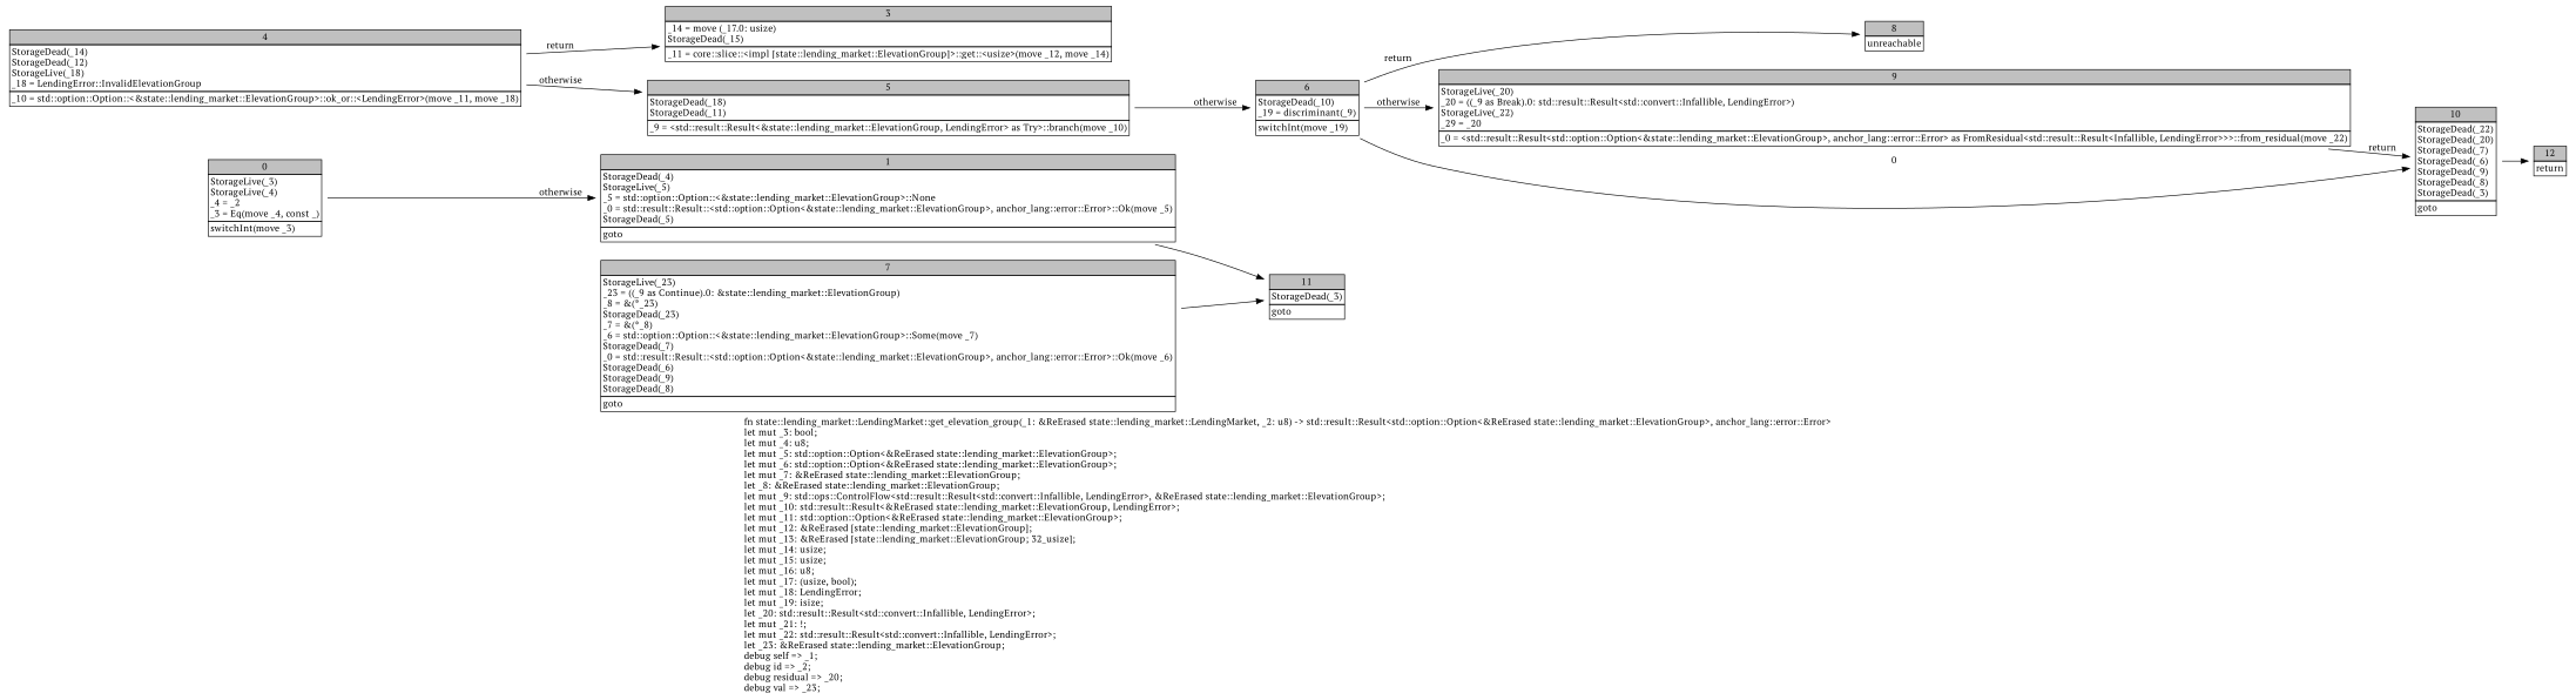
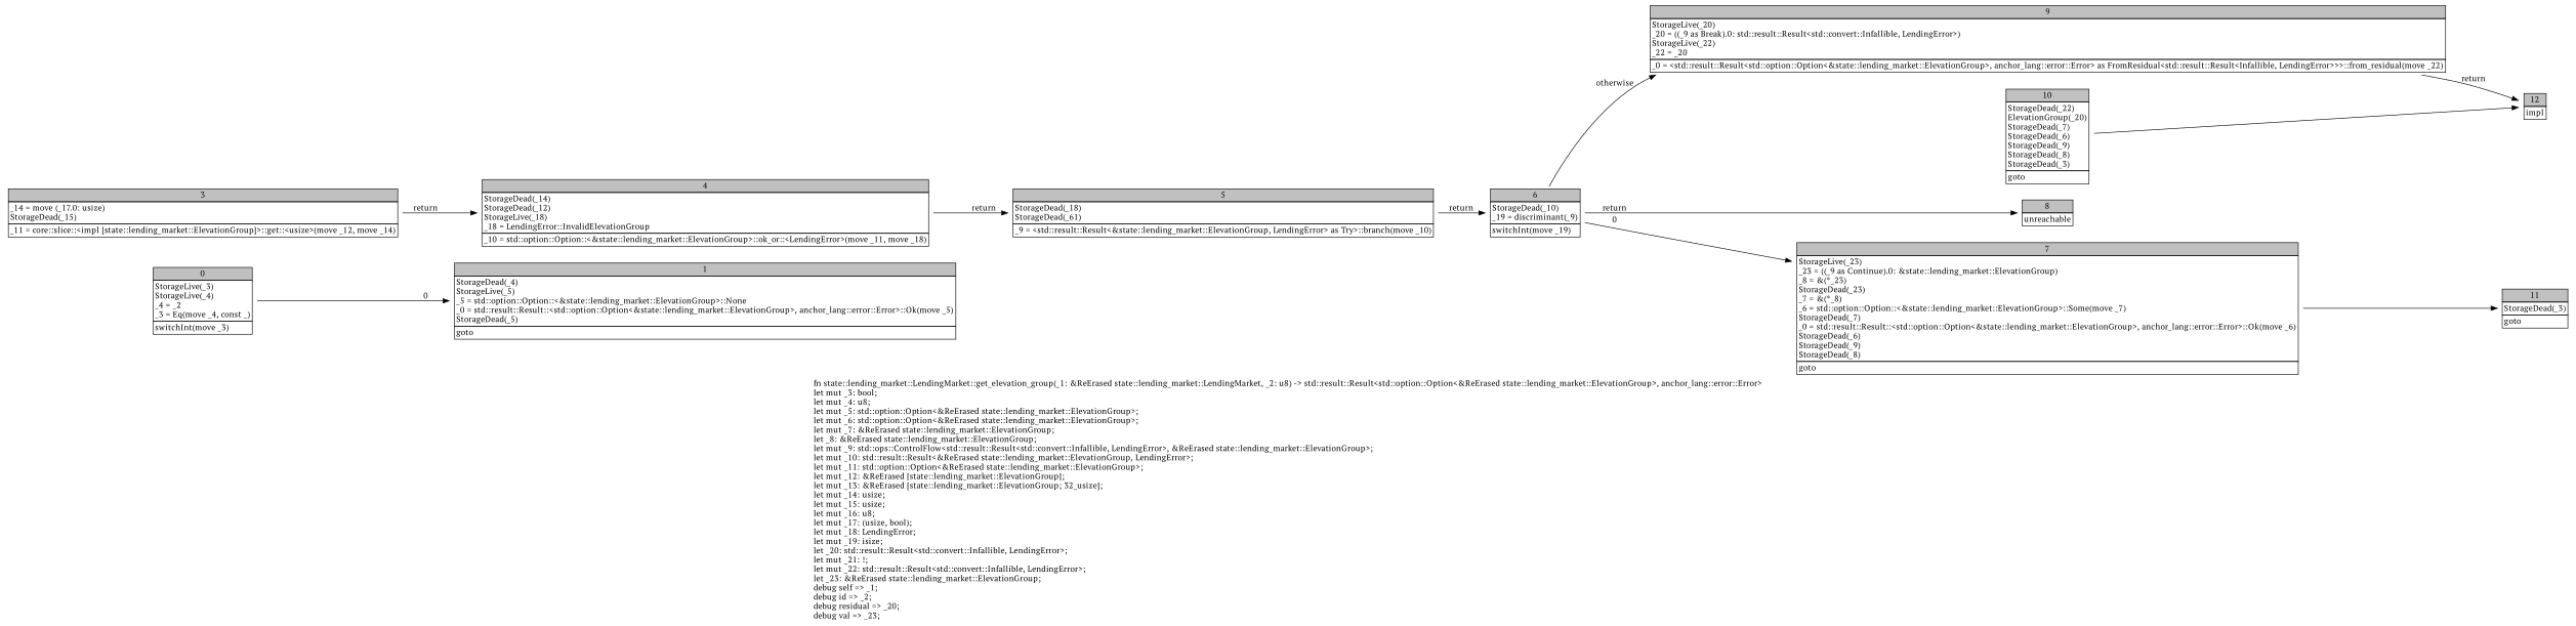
  digraph {
    fontname="PT Serif"
    label=<fn state::lending_market::LendingMarket::get_elevation_group(_1: &amp;ReErased state::lending_market::LendingMarket, _2: u8) -&gt; std::result::Result&lt;std::option::Option&lt;&amp;ReErased state::lending_market::ElevationGroup&gt;, anchor_lang::error::Error&gt;<br align="left"/>let mut _3: bool;<br align="left"/>let mut _4: u8;<br align="left"/>let mut _5: std::option::Option&lt;&amp;ReErased state::lending_market::ElevationGroup&gt;;<br align="left"/>let mut _6: std::option::Option&lt;&amp;ReErased state::lending_market::ElevationGroup&gt;;<br align="left"/>let mut _7: &amp;ReErased state::lending_market::ElevationGroup;<br align="left"/>let _8: &amp;ReErased state::lending_market::ElevationGroup;<br align="left"/>let mut _9: std::ops::ControlFlow&lt;std::result::Result&lt;std::convert::Infallible, LendingError&gt;, &amp;ReErased state::lending_market::ElevationGroup&gt;;<br align="left"/>let mut _10: std::result::Result&lt;&amp;ReErased state::lending_market::ElevationGroup, LendingError&gt;;<br align="left"/>let mut _11: std::option::Option&lt;&amp;ReErased state::lending_market::ElevationGroup&gt;;<br align="left"/>let mut _12: &amp;ReErased [state::lending_market::ElevationGroup];<br align="left"/>let mut _13: &amp;ReErased [state::lending_market::ElevationGroup; 32_usize];<br align="left"/>let mut _14: usize;<br align="left"/>let mut _15: usize;<br align="left"/>let mut _16: u8;<br align="left"/>let mut _17: (usize, bool);<br align="left"/>let mut _18: LendingError;<br align="left"/>let mut _19: isize;<br align="left"/>let _20: std::result::Result&lt;std::convert::Infallible, LendingError&gt;;<br align="left"/>let mut _21: !;<br align="left"/>let mut _22: std::result::Result&lt;std::convert::Infallible, LendingError&gt;;<br align="left"/>let _23: &amp;ReErased state::lending_market::ElevationGroup;<br align="left"/>debug self =&gt; _1;<br align="left"/>debug id =&gt; _2;<br align="left"/>debug residual =&gt; _20;<br align="left"/>debug val =&gt; _23;<br align="left"/>>
    rankdir=LR
    node [fontname="PT Serif" shape=none]
    edge [fontname="PT Serif"]
    n1 [label=<<table border="0" cellborder="1" cellspacing="0"><tr><td bgcolor="gray" align="center" colspan="1">0</td></tr><tr><td align="left" balign="left">StorageLive(_3)<br/>StorageLive(_4)<br/>_4 = _2<br/>_3 = Eq(move _4, const _)<br/></td></tr><tr><td align="left">switchInt(move _3)</td></tr></table>>]
    n2 [label=<<table border="0" cellborder="1" cellspacing="0"><tr><td bgcolor="gray" align="center" colspan="1">1</td></tr><tr><td align="left" balign="left">StorageDead(_4)<br/>StorageLive(_5)<br/>_5 = std::option::Option::&lt;&amp;state::lending_market::ElevationGroup&gt;::None<br/>_0 = std::result::Result::&lt;std::option::Option&lt;&amp;state::lending_market::ElevationGroup&gt;, anchor_lang::error::Error&gt;::Ok(move _5)<br/>StorageDead(_5)<br/></td></tr><tr><td align="left">goto</td></tr></table>>]
    n3 [label=<<table border="0" cellborder="1" cellspacing="0"><tr><td bgcolor="gray" align="center" colspan="1">11</td></tr><tr><td align="left" balign="left">StorageDead(_3)<br/></td></tr><tr><td align="left">goto</td></tr></table>>]
    n4 [label=<<table border="0" cellborder="1" cellspacing="0"><tr><td bgcolor="gray" align="center" colspan="1">3</td></tr><tr><td align="left" balign="left">_14 = move (_17.0: usize)<br/>StorageDead(_15)<br/></td></tr><tr><td align="left">_11 = core::slice::&lt;impl [state::lending_market::ElevationGroup]&gt;::get::&lt;usize&gt;(move _12, move _14)</td></tr></table>>]
    n5 [label=<<table border="0" cellborder="1" cellspacing="0"><tr><td bgcolor="gray" align="center" colspan="1">4</td></tr><tr><td align="left" balign="left">StorageDead(_14)<br/>StorageDead(_12)<br/>StorageLive(_18)<br/>_18 = LendingError::InvalidElevationGroup<br/></td></tr><tr><td align="left">_10 = std::option::Option::&lt;&amp;state::lending_market::ElevationGroup&gt;::ok_or::&lt;LendingError&gt;(move _11, move _18)</td></tr></table>>]
-   n6 [label=<<table border="0" cellborder="1" cellspacing="0"><tr><td bgcolor="gray" align="center" colspan="1">5</td></tr><tr><td align="left" balign="left">StorageDead(_18)<br/>StorageDead(_11)<br/></td></tr><tr><td align="left">_9 = &lt;std::result::Result&lt;&amp;state::lending_market::ElevationGroup, LendingError&gt; as Try&gt;::branch(move _10)</td></tr></table>>]
+   n6 [label=<<table border="0" cellborder="1" cellspacing="0"><tr><td bgcolor="gray" align="center" colspan="1">5</td></tr><tr><td align="left" balign="left">StorageDead(_18)<br/>StorageDead(_61)<br/></td></tr><tr><td align="left">_9 = &lt;std::result::Result&lt;&amp;state::lending_market::ElevationGroup, LendingError&gt; as Try&gt;::branch(move _10)</td></tr></table>>]
    n7 [label=<<table border="0" cellborder="1" cellspacing="0"><tr><td bgcolor="gray" align="center" colspan="1">6</td></tr><tr><td align="left" balign="left">StorageDead(_10)<br/>_19 = discriminant(_9)<br/></td></tr><tr><td align="left">switchInt(move _19)</td></tr></table>>]
    n8 [label=<<table border="0" cellborder="1" cellspacing="0"><tr><td bgcolor="gray" align="center" colspan="1">7</td></tr><tr><td align="left" balign="left">StorageLive(_23)<br/>_23 = ((_9 as Continue).0: &amp;state::lending_market::ElevationGroup)<br/>_8 = &amp;(*_23)<br/>StorageDead(_23)<br/>_7 = &amp;(*_8)<br/>_6 = std::option::Option::&lt;&amp;state::lending_market::ElevationGroup&gt;::Some(move _7)<br/>StorageDead(_7)<br/>_0 = std::result::Result::&lt;std::option::Option&lt;&amp;state::lending_market::ElevationGroup&gt;, anchor_lang::error::Error&gt;::Ok(move _6)<br/>StorageDead(_6)<br/>StorageDead(_9)<br/>StorageDead(_8)<br/></td></tr><tr><td align="left">goto</td></tr></table>>]
    n9 [label=<<table border="0" cellborder="1" cellspacing="0"><tr><td bgcolor="gray" align="center" colspan="1">8</td></tr><tr><td align="left">unreachable</td></tr></table>>]
-   n10 [label=<<table border="0" cellborder="1" cellspacing="0"><tr><td bgcolor="gray" align="center" colspan="1">9</td></tr><tr><td align="left" balign="left">StorageLive(_20)<br/>_20 = ((_9 as Break).0: std::result::Result&lt;std::convert::Infallible, LendingError&gt;)<br/>StorageLive(_22)<br/>_29 = _20<br/></td></tr><tr><td align="left">_0 = &lt;std::result::Result&lt;std::option::Option&lt;&amp;state::lending_market::ElevationGroup&gt;, anchor_lang::error::Error&gt; as FromResidual&lt;std::result::Result&lt;Infallible, LendingError&gt;&gt;&gt;::from_residual(move _22)</td></tr></table>>]
-   n11 [label=<<table border="0" cellborder="1" cellspacing="0"><tr><td bgcolor="gray" align="center" colspan="1">10</td></tr><tr><td align="left" balign="left">StorageDead(_22)<br/>StorageDead(_20)<br/>StorageDead(_7)<br/>StorageDead(_6)<br/>StorageDead(_9)<br/>StorageDead(_8)<br/>StorageDead(_3)<br/></td></tr><tr><td align="left">goto</td></tr></table>>]
-   n12 [label=<<table border="0" cellborder="1" cellspacing="0"><tr><td bgcolor="gray" align="center" colspan="1">12</td></tr><tr><td align="left">return</td></tr></table>>]
-   n1 -> n2 [label=otherwise]
-   n2 -> n3
-   n5 -> n4 [label=return]
-   n5 -> n6 [label=otherwise]
-   n6 -> n7 [label=otherwise]
-   n7 -> n11 [label=0]
+   n10 [label=<<table border="0" cellborder="1" cellspacing="0"><tr><td bgcolor="gray" align="center" colspan="1">9</td></tr><tr><td align="left" balign="left">StorageLive(_20)<br/>_20 = ((_9 as Break).0: std::result::Result&lt;std::convert::Infallible, LendingError&gt;)<br/>StorageLive(_22)<br/>_22 = _20<br/></td></tr><tr><td align="left">_0 = &lt;std::result::Result&lt;std::option::Option&lt;&amp;state::lending_market::ElevationGroup&gt;, anchor_lang::error::Error&gt; as FromResidual&lt;std::result::Result&lt;Infallible, LendingError&gt;&gt;&gt;::from_residual(move _22)</td></tr></table>>]
+   n11 [label=<<table border="0" cellborder="1" cellspacing="0"><tr><td bgcolor="gray" align="center" colspan="1">10</td></tr><tr><td align="left" balign="left">StorageDead(_22)<br/>ElevationGroup(_20)<br/>StorageDead(_7)<br/>StorageDead(_6)<br/>StorageDead(_9)<br/>StorageDead(_8)<br/>StorageDead(_3)<br/></td></tr><tr><td align="left">goto</td></tr></table>>]
+   n12 [label=<<table border="0" cellborder="1" cellspacing="0"><tr><td bgcolor="gray" align="center" colspan="1">12</td></tr><tr><td align="left">impl</td></tr></table>>]
+   n1 -> n2 [label=0]
+   n4 -> n5 [label=return]
+   n5 -> n6 [label=return]
+   n6 -> n7 [label=return]
+   n7 -> n8 [label=0]
    n7 -> n9 [label=return]
    n7 -> n10 [label=otherwise]
    n8 -> n3
-   n10 -> n11 [label=return]
+   n10 -> n12 [label=return]
    n11 -> n12
  }
